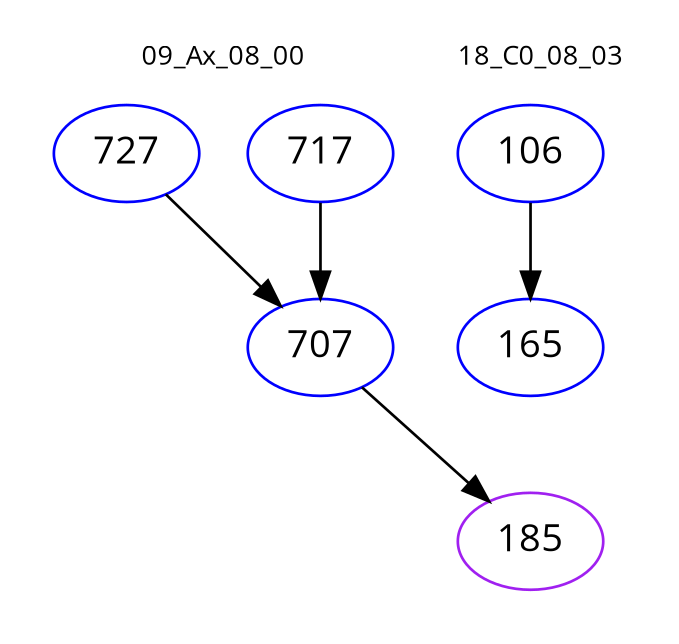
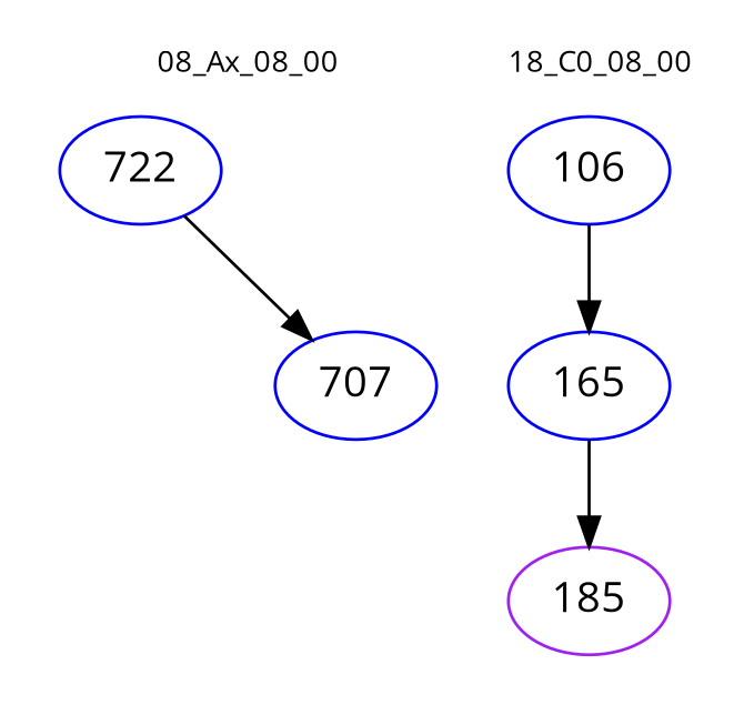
  digraph {
    fontname="Open Sans"
    node [color=blue fontname="Open Sans"]
    edge [color=black fontname="Open Sans"]
-   n1 [label=717]
    n2 [label=707]
-   n3 [label=727]
+   n3 [label=722]
    n4 [label=106]
    n5 [label=165]
    n6 [color=purple label=185]
    subgraph cluster_1 {
      color=white
      fontsize=10
-     label="09_Ax_08_00"
-     n1
+     label="08_Ax_08_00"
      n2
      n3
    }
    subgraph cluster_2 {
      color=white
      fontsize=10
-     label="18_C0_08_03"
+     label="18_C0_08_00"
      n4
      n5
      n6
    }
-   n1 -> n2
    n3 -> n2
    n4 -> n5
-   n2 -> n6
+   n5 -> n6
  }
